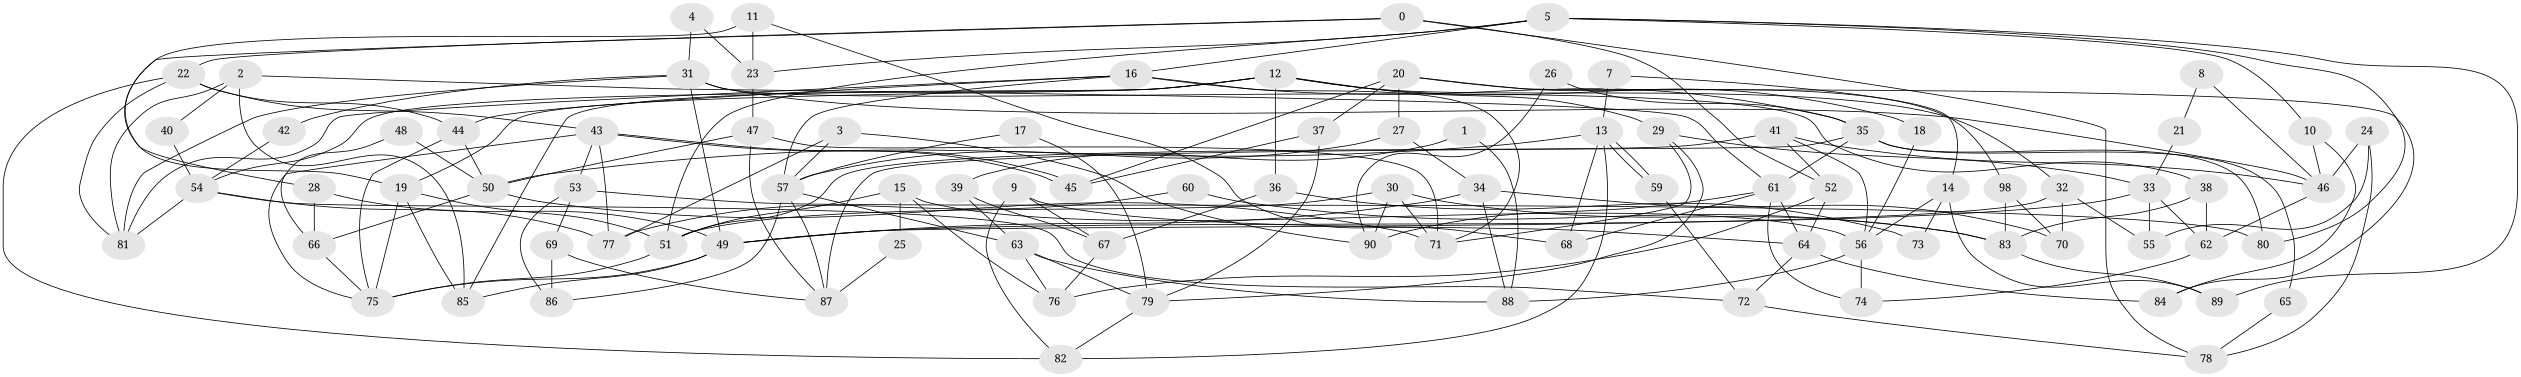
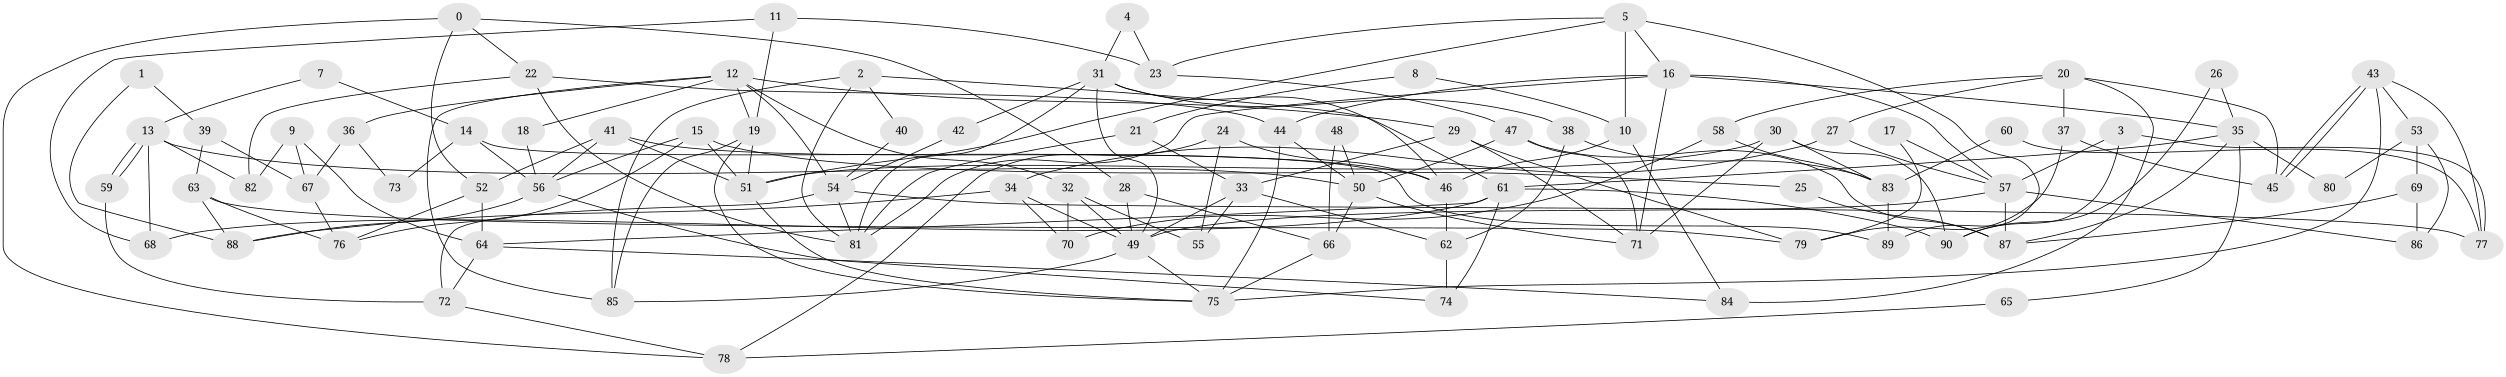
  graph {
    fontname="Noto Serif"
    node [color=gray90 fontname="Noto Serif" style=filled]
    edge [fontname="Noto Serif"]
    1
    39
    88
    67
    63
    2
    40
    61
    81
    85
    54
    90
    64
    68
    74
    3
    57
    77
    87
    86
    4
    23
    31
    47
    46
    49
    38
    42
    5
    10
    16
    51
    80
    89
    84
    35
    44
    71
    75
    n40 [label=0]
    22
    28
    52
    78
    82
    43
    66
    76
    7
    13
    14
    50
    59
    56
    73
    8
    21
    33
    9
    72
    62
    11
    19
    12
    18
    29
    32
    36
    79
    55
    70
    15
    25
    65
    17
    20
    27
    37
    45
-   58 [label=98]
+   58
    34
    83
    53
    24
    26
    30
    41
    69
    48
    60
    1 -- 39
    1 -- 88
    39 -- 67
    39 -- 63
    67 -- 76
    63 -- 88
    63 -- 76
    63 -- 79
    2 -- 40
    2 -- 61
    2 -- 81
    2 -- 85
    40 -- 54
    61 -- 90
    61 -- 64
    61 -- 68
    61 -- 74
    54 -- 81
    54 -- 77
    54 -- 72
    64 -- 84
    64 -- 72
    3 -- 90
    3 -- 57
    3 -- 77
-   57 -- 63
+   57 -- 49
    57 -- 87
    57 -- 86
    4 -- 23
    4 -- 31
    23 -- 47
    31 -- 81
    31 -- 46
    31 -- 49
    31 -- 38
    31 -- 42
    47 -- 87
    47 -- 71
    47 -- 50
    46 -- 62
    49 -- 85
    49 -- 75
    38 -- 62
    38 -- 83
    42 -- 54
    5 -- 23
    5 -- 10
    5 -- 16
    5 -- 51
-   5 -- 80
    5 -- 89
    10 -- 46
    10 -- 84
    16 -- 81
    16 -- 57
    16 -- 35
    16 -- 44
    16 -- 71
    51 -- 75
    35 -- 61
    35 -- 87
    35 -- 80
    35 -- 65
    44 -- 75
    44 -- 50
    n40 -- 22
    n40 -- 28
    n40 -- 52
    n40 -- 78
    22 -- 81
    22 -- 44
    22 -- 82
-   22 -- 43
    28 -- 49
    28 -- 66
    52 -- 64
    52 -- 76
    43 -- 77
    43 -- 75
    43 -- 45
    43 -- 45
    43 -- 53
    66 -- 75
    7 -- 13
    7 -- 14
    13 -- 68
    13 -- 82
    13 -- 50
    13 -- 59
    13 -- 59
    14 -- 89
    14 -- 56
    14 -- 73
    50 -- 71
    50 -- 66
    59 -- 72
    56 -- 88
    56 -- 74
-   8 -- 46
+   8 -- 10
    8 -- 21
+   21 -- 81
    21 -- 33
    33 -- 49
    33 -- 62
    33 -- 55
    9 -- 67
    9 -- 64
    9 -- 82
    72 -- 78
    62 -- 74
    11 -- 68
    11 -- 23
    11 -- 19
    19 -- 85
    19 -- 51
    19 -- 75
    12 -- 85
    12 -- 54
    12 -- 19
    12 -- 18
    12 -- 29
    12 -- 32
    12 -- 36
    18 -- 56
    29 -- 71
    29 -- 33
    29 -- 79
    32 -- 49
    32 -- 55
    32 -- 70
    36 -- 67
    36 -- 73
-   79 -- 82
    15 -- 51
    15 -- 76
    15 -- 56
    15 -- 25
    25 -- 87
    65 -- 78
    17 -- 57
    17 -- 79
    20 -- 84
    20 -- 27
    20 -- 37
    20 -- 45
    20 -- 58
    27 -- 57
    27 -- 34
    37 -- 79
    37 -- 45
    58 -- 70
    58 -- 83
    34 -- 88
    34 -- 49
    34 -- 70
    83 -- 89
    53 -- 86
    53 -- 80
    53 -- 69
    24 -- 46
    24 -- 78
    24 -- 55
    26 -- 90
    26 -- 35
    30 -- 90
    30 -- 51
    30 -- 71
    30 -- 83
    41 -- 46
    41 -- 51
    41 -- 52
    41 -- 56
    69 -- 87
    69 -- 86
    48 -- 66
    48 -- 50
    60 -- 77
    60 -- 83
  }
